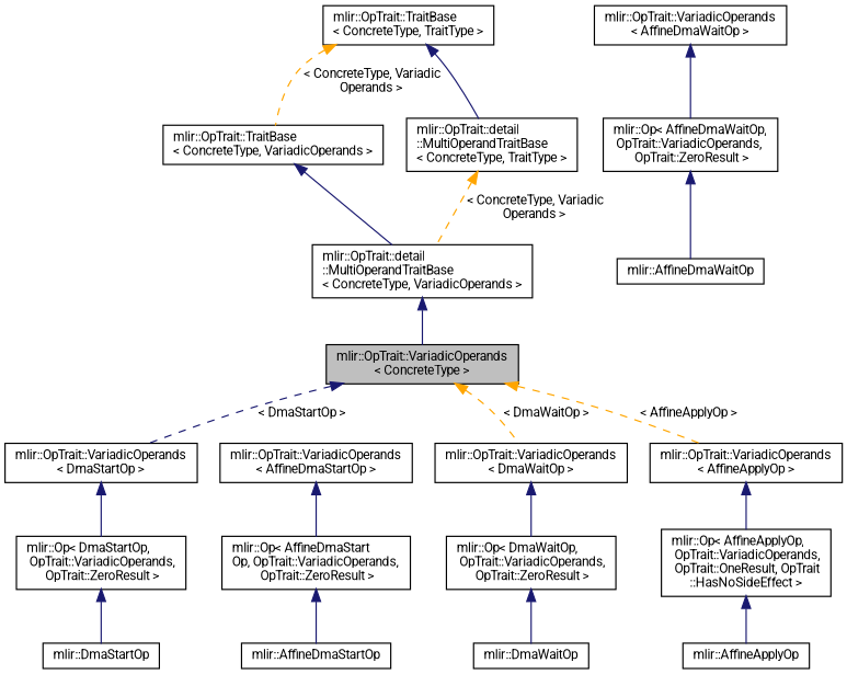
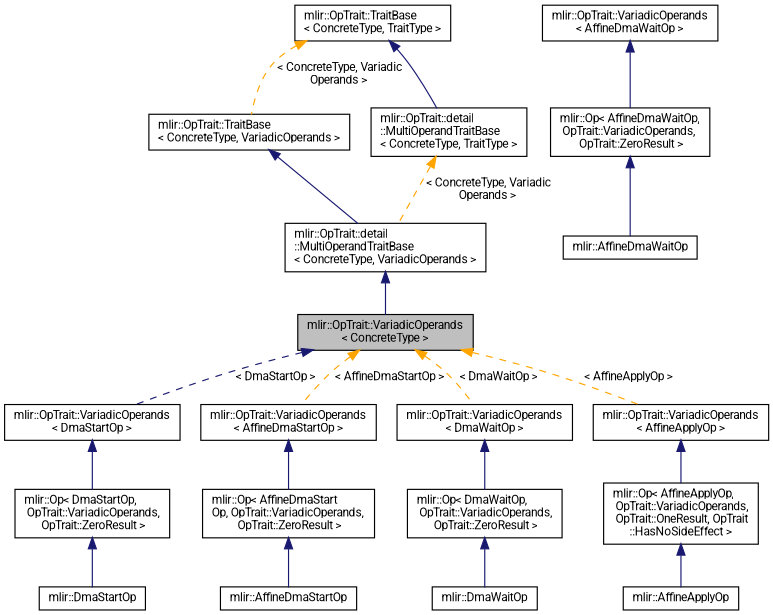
  digraph {
    fontname=Roboto
    rankdir=TB
    node [color=black fontname=Roboto fontsize=10 shape=record]
    edge [color=midnightblue dir=back fontname=Roboto fontsize=10 labelfontname=Helvetica labelfontsize=10 style=solid]
    n1 [fillcolor=grey75 fontcolor=black height=0.2 label="mlir::OpTrait::VariadicOperands\l\< ConcreteType \>" style=filled width=0.4]
    n2 [height=0.2 label="mlir::OpTrait::VariadicOperands\l\< DmaStartOp \>" width=0.4]
    n3 [height=0.2 label="mlir::OpTrait::VariadicOperands\l\< AffineDmaStartOp \>" width=0.4]
    n4 [height=0.2 label="mlir::OpTrait::VariadicOperands\l\< DmaWaitOp \>" width=0.4]
    n5 [height=0.2 label="mlir::OpTrait::VariadicOperands\l\< AffineApplyOp \>" width=0.4]
    n6 [height=0.2 label="mlir::OpTrait::VariadicOperands\l\< AffineDmaWaitOp \>" width=0.4]
    n7 [height=0.2 label="mlir::Op\< AffineDmaWaitOp,\l OpTrait::VariadicOperands,\l OpTrait::ZeroResult \>" width=0.4]
    n8 [height=0.2 label="mlir::Op\< DmaStartOp,\l OpTrait::VariadicOperands,\l OpTrait::ZeroResult \>" width=0.4]
    n9 [height=0.2 label="mlir::Op\< AffineDmaStart\lOp, OpTrait::VariadicOperands,\l OpTrait::ZeroResult \>" width=0.4]
    n10 [height=0.2 label="mlir::Op\< DmaWaitOp,\l OpTrait::VariadicOperands,\l OpTrait::ZeroResult \>" width=0.4]
    n11 [height=0.2 label="mlir::Op\< AffineApplyOp,\l OpTrait::VariadicOperands,\l OpTrait::OneResult, OpTrait\l::HasNoSideEffect \>" width=0.4]
    n12 [height=0.2 label="mlir::OpTrait::detail\l::MultiOperandTraitBase\l\< ConcreteType, VariadicOperands \>" width=0.4]
    n13 [height=0.2 label="mlir::OpTrait::TraitBase\l\< ConcreteType, VariadicOperands \>" width=0.4]
    n14 [height=0.2 label="mlir::OpTrait::TraitBase\l\< ConcreteType, TraitType \>" width=0.4]
    n15 [height=0.2 label="mlir::OpTrait::detail\l::MultiOperandTraitBase\l\< ConcreteType, TraitType \>" width=0.4]
    n16 [height=0.2 label="mlir::AffineDmaWaitOp" width=0.4]
    n17 [height=0.2 label="mlir::DmaStartOp" width=0.4]
    n18 [height=0.2 label="mlir::AffineDmaStartOp" width=0.4]
    n19 [height=0.2 label="mlir::DmaWaitOp" width=0.4]
    n20 [height=0.2 label="mlir::AffineApplyOp" width=0.4]
    n1 -> n2 [label=" \< DmaStartOp \>" style=dashed]
+   n1 -> n3 [color=orange label=" \< AffineDmaStartOp \>" style=dashed]
    n1 -> n4 [color=orange label=" \< DmaWaitOp \>" style=dashed]
    n1 -> n5 [color=orange label=" \< AffineApplyOp \>" style=dashed]
    n2 -> n8
    n3 -> n9
    n4 -> n10
    n5 -> n11
    n6 -> n7
    n7 -> n16
    n8 -> n17
    n9 -> n18
    n10 -> n19
    n11 -> n20
    n12 -> n1
    n13 -> n12
    n14 -> n13 [color=orange label=" \< ConcreteType, Variadic\lOperands \>" style=dashed]
    n14 -> n15
    n15 -> n12 [color=orange label=" \< ConcreteType, Variadic\lOperands \>" style=dashed]
  }
